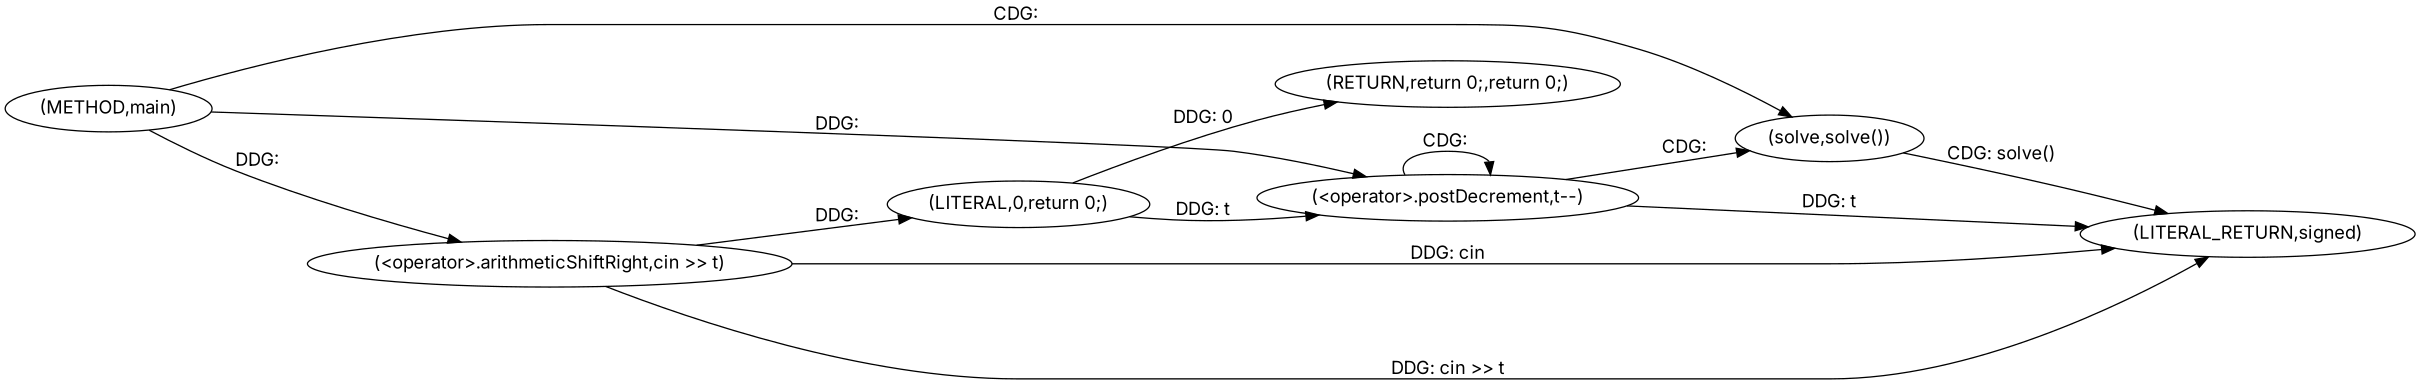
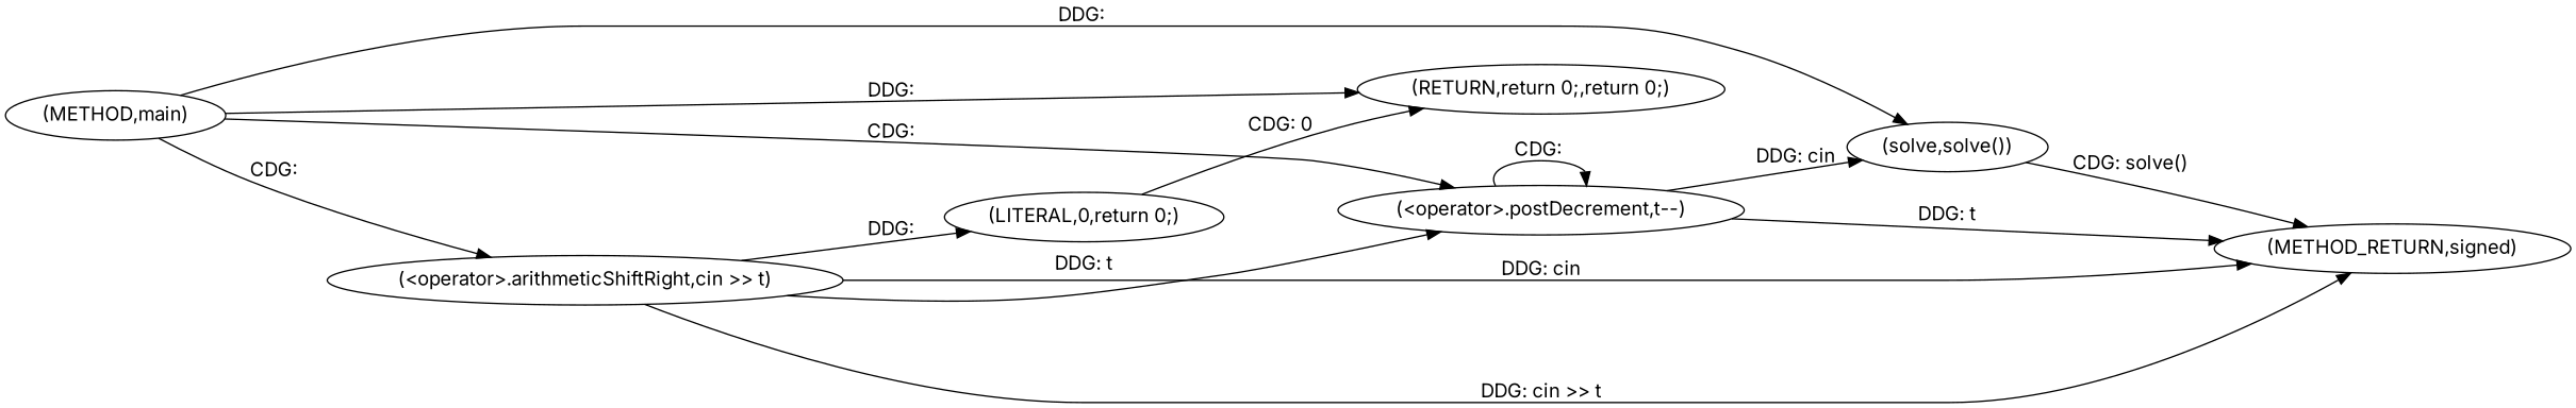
  digraph {
    fontname=Inter
    rankdir=LR
    node [fontname=Inter]
    edge [fontname=Inter]
    n1 [label="(METHOD,main)"]
    n2 [label="(<operator>.arithmeticShiftRight,cin >> t)"]
    n3 [label="(RETURN,return 0;,return 0;)"]
    n4 [label="(<operator>.postDecrement,t--)"]
    n5 [label="(solve,solve())"]
    n6 [label="(LITERAL,0,return 0;)"]
-   n7 [label="(LITERAL_RETURN,signed)"]
-   n1 -> n2 [label="DDG: "]
-   n1 -> n4 [label="DDG: "]
-   n1 -> n5 [label="CDG: "]
-   n6 -> n4 [label="DDG: t"]
+   n7 [label="(METHOD_RETURN,signed)"]
+   n1 -> n2 [label="CDG: "]
+   n1 -> n3 [label="DDG: "]
+   n1 -> n4 [label="CDG: "]
+   n1 -> n5 [label="DDG: "]
+   n2 -> n4 [label="DDG: t"]
    n2 -> n6 [label="DDG: "]
    n2 -> n7 [label="DDG: cin >> t"]
    n2 -> n7 [label="DDG: cin"]
    n4 -> n4 [label="CDG: "]
-   n4 -> n5 [label="CDG: "]
+   n4 -> n5 [label="DDG: cin"]
    n4 -> n7 [label="DDG: t"]
    n5 -> n7 [label="CDG: solve()"]
-   n6 -> n3 [label="DDG: 0"]
+   n6 -> n3 [label="CDG: 0"]
  }
